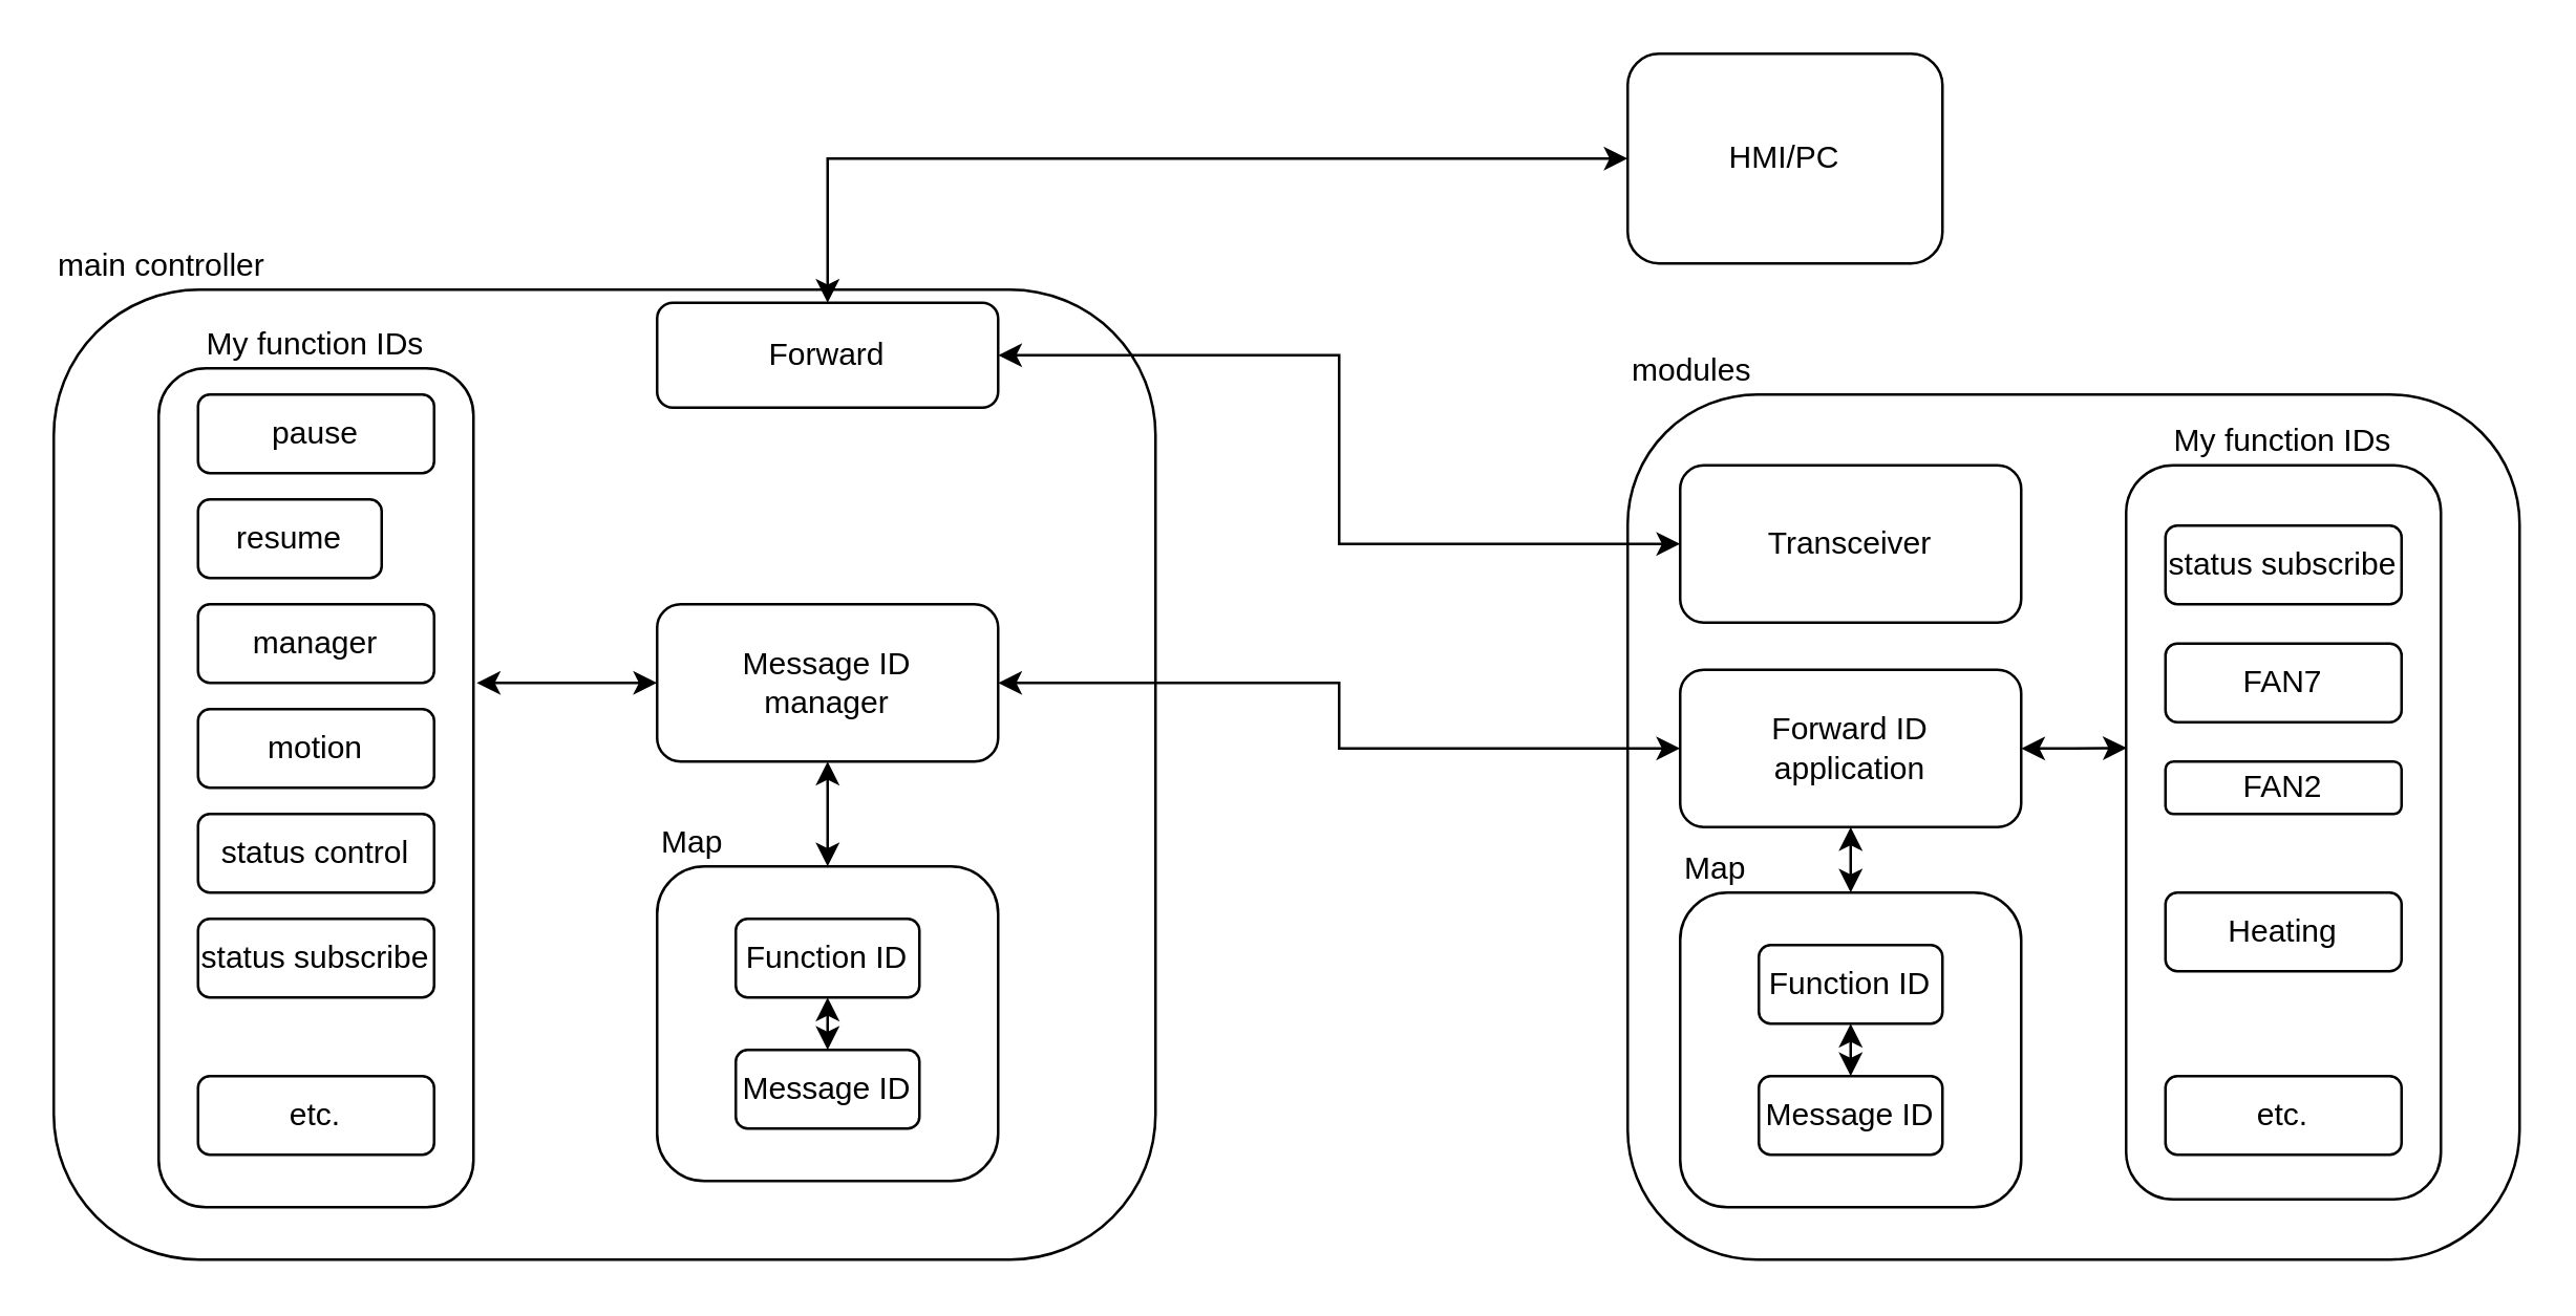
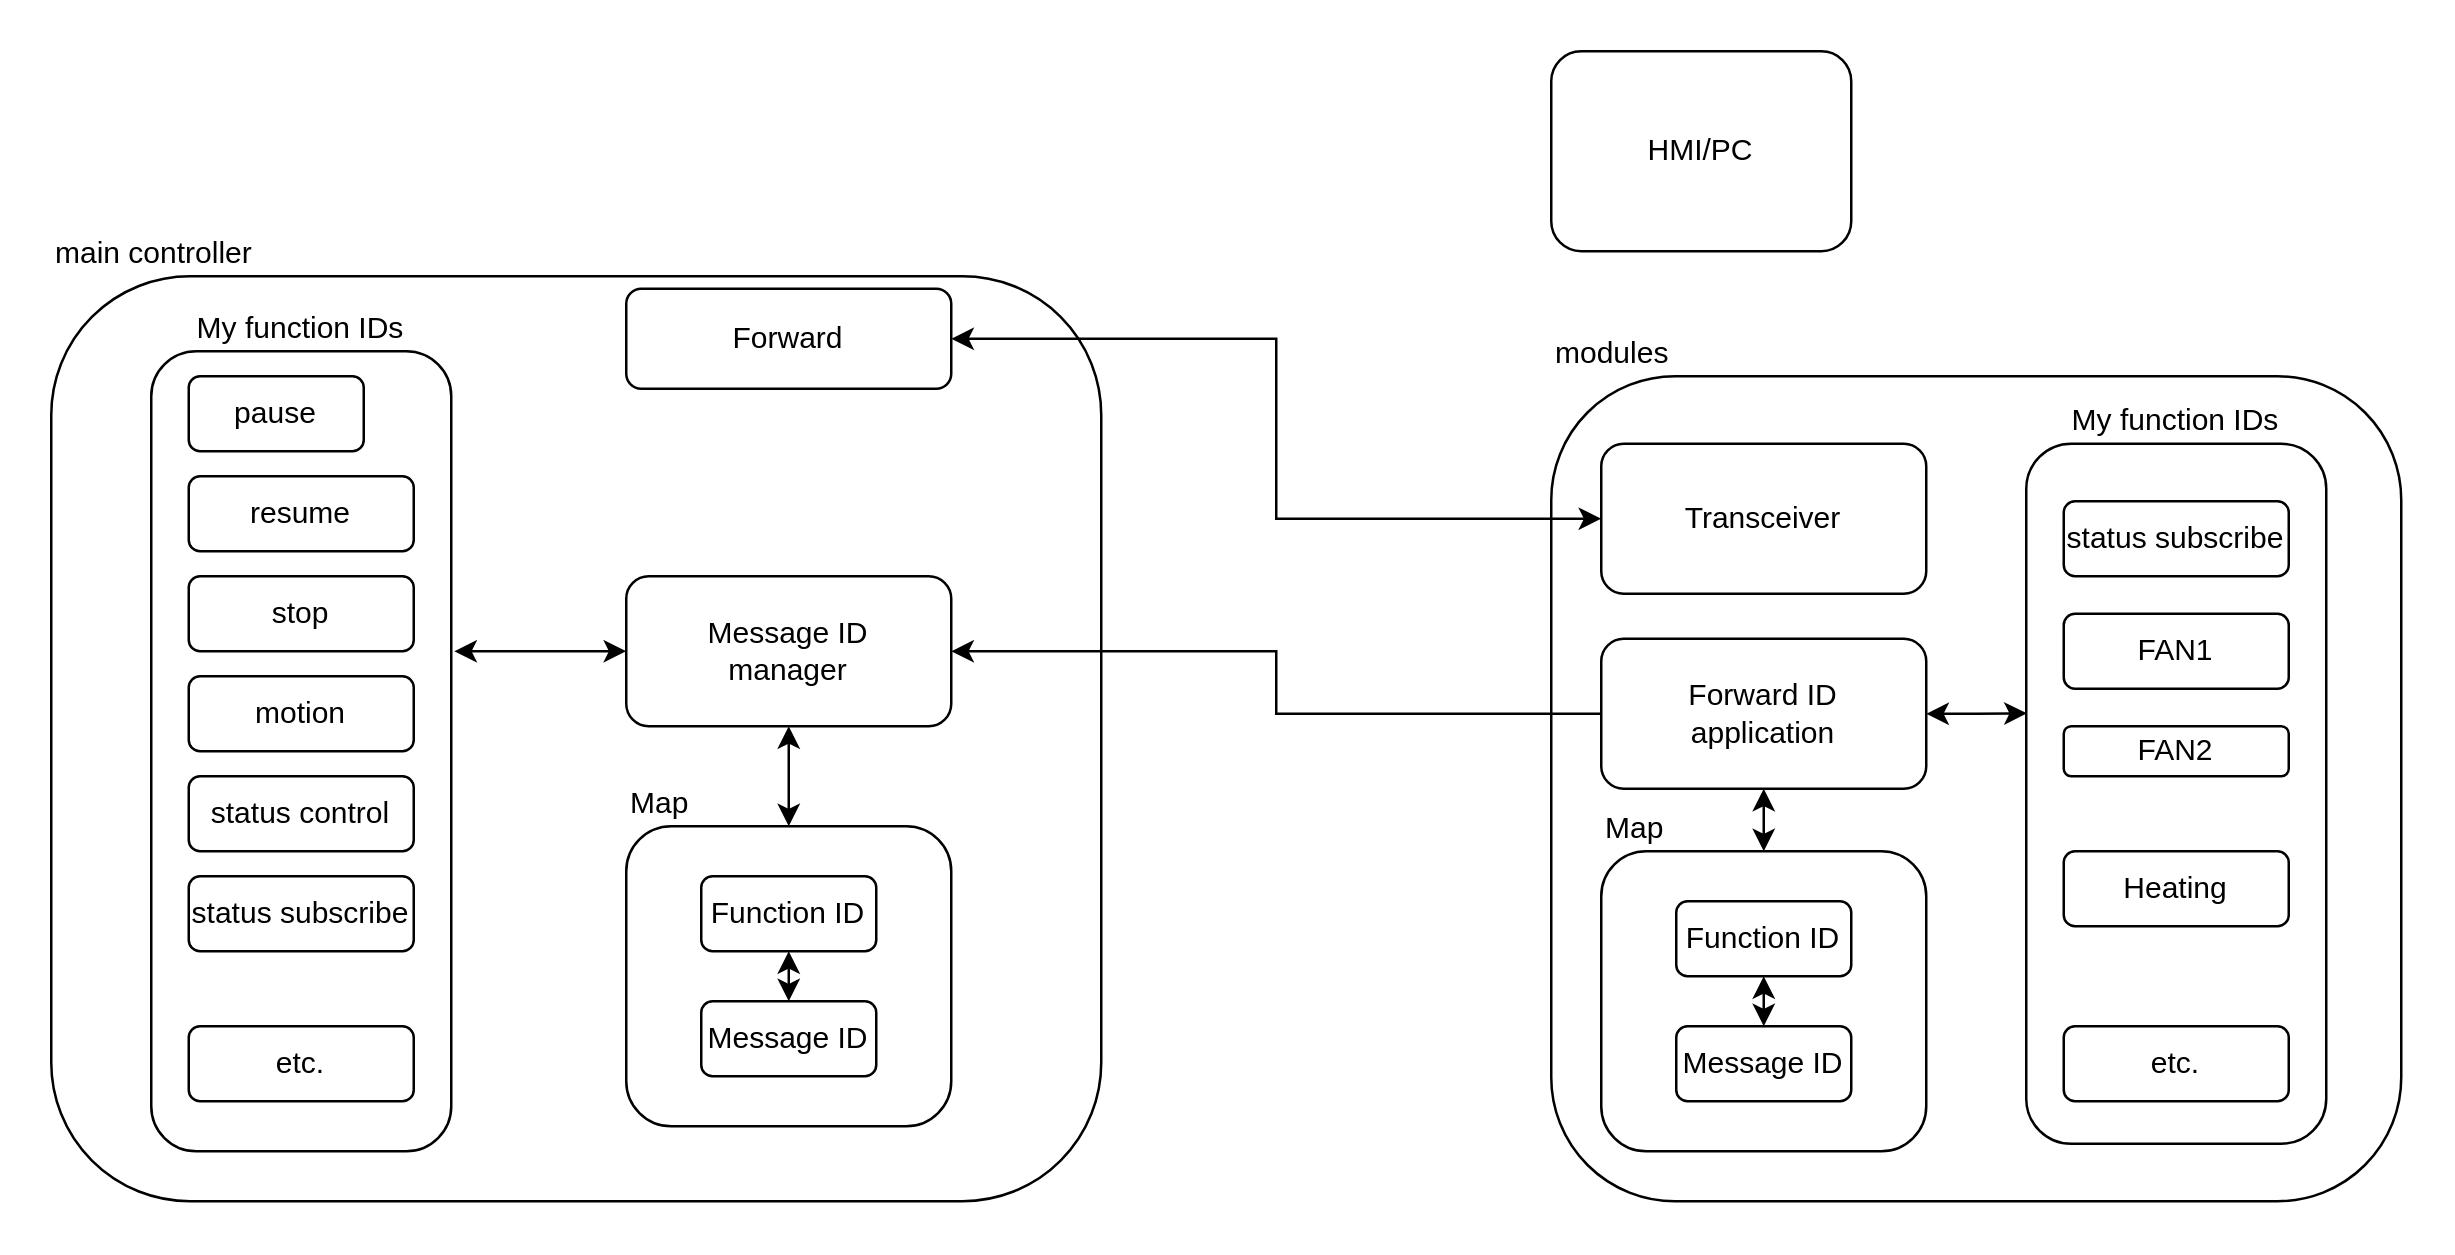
  <mxCell id="0" />
  <mxCell id="1" parent="0" />
  <mxCell id="2" value="main controller" style="shape=ext;rounded=1;html=1;whiteSpace=wrap;labelPosition=center;verticalLabelPosition=top;align=left;verticalAlign=bottom;" parent="1" vertex="1"><mxGeometry x="20" y="110" width="420" height="370" as="geometry" /></mxCell>
  <mxCell id="3" value="Map" style="shape=ext;rounded=1;html=1;whiteSpace=wrap;align=left;labelPosition=center;verticalLabelPosition=top;verticalAlign=bottom;" parent="1" vertex="1"><mxGeometry x="250" y="330" width="130" height="120" as="geometry" /></mxCell>
  <mxCell id="4" value="Function ID" style="shape=ext;rounded=1;html=1;whiteSpace=wrap;align=center;" parent="1" vertex="1"><mxGeometry x="280" y="350" width="70" height="30" as="geometry" /></mxCell>
  <mxCell id="5" value="My function IDs" style="shape=ext;rounded=1;html=1;whiteSpace=wrap;align=center;labelPosition=center;verticalLabelPosition=top;verticalAlign=bottom;" parent="1" vertex="1"><mxGeometry x="60" y="140" width="120" height="320" as="geometry" /></mxCell>
  <mxCell id="6" style="edgeStyle=none;rounded=0;orthogonalLoop=1;jettySize=auto;html=1;exitX=0.5;exitY=0;exitDx=0;exitDy=0;entryX=0.5;entryY=1;entryDx=0;entryDy=0;startArrow=classic;startFill=1;" parent="1" source="7" target="4" edge="1"><mxGeometry relative="1" as="geometry" /></mxCell>
  <mxCell id="7" value="Message ID" style="shape=ext;rounded=1;html=1;whiteSpace=wrap;align=center;" parent="1" vertex="1"><mxGeometry x="280" y="400" width="70" height="30" as="geometry" /></mxCell>
  <mxCell id="8" value="Forward" style="shape=ext;rounded=1;html=1;whiteSpace=wrap;align=center;labelPosition=center;verticalLabelPosition=middle;verticalAlign=middle;" parent="1" vertex="1"><mxGeometry x="250" y="115" width="130" height="40" as="geometry" /></mxCell>
- <mxCell id="9" value="pause" style="shape=ext;rounded=1;html=1;whiteSpace=wrap;align=center;" parent="1" vertex="1"><mxGeometry x="75" y="150" width="90" height="30" as="geometry" /></mxCell>
- <mxCell id="10" value="manager" style="shape=ext;rounded=1;html=1;whiteSpace=wrap;align=center;" parent="1" vertex="1"><mxGeometry x="75" y="230" width="90" height="30" as="geometry" /></mxCell>
+ <mxCell id="9" value="pause" style="shape=ext;rounded=1;html=1;whiteSpace=wrap;align=center;" parent="1" vertex="1"><mxGeometry x="75" y="150" width="70" height="30" as="geometry" /></mxCell>
+ <mxCell id="10" value="stop" style="shape=ext;rounded=1;html=1;whiteSpace=wrap;align=center;" parent="1" vertex="1"><mxGeometry x="75" y="230" width="90" height="30" as="geometry" /></mxCell>
  <mxCell id="11" value="etc." style="shape=ext;rounded=1;html=1;whiteSpace=wrap;align=center;" parent="1" vertex="1"><mxGeometry x="75" y="410" width="90" height="30" as="geometry" /></mxCell>
- <mxCell id="12" value="resume" style="shape=ext;rounded=1;html=1;whiteSpace=wrap;align=center;" parent="1" vertex="1"><mxGeometry x="75" y="190" width="70" height="30" as="geometry" /></mxCell>
+ <mxCell id="12" value="resume" style="shape=ext;rounded=1;html=1;whiteSpace=wrap;align=center;" parent="1" vertex="1"><mxGeometry x="75" y="190" width="90" height="30" as="geometry" /></mxCell>
  <mxCell id="13" value="motion" style="shape=ext;rounded=1;html=1;whiteSpace=wrap;align=center;" parent="1" vertex="1"><mxGeometry x="75" y="270" width="90" height="30" as="geometry" /></mxCell>
  <mxCell id="14" value="status control" style="shape=ext;rounded=1;html=1;whiteSpace=wrap;align=center;" parent="1" vertex="1"><mxGeometry x="75" y="310" width="90" height="30" as="geometry" /></mxCell>
  <mxCell id="15" value="status subscribe" style="shape=ext;rounded=1;html=1;whiteSpace=wrap;align=center;" parent="1" vertex="1"><mxGeometry x="75" y="350" width="90" height="30" as="geometry" /></mxCell>
  <mxCell id="16" style="edgeStyle=orthogonalEdgeStyle;rounded=0;orthogonalLoop=1;jettySize=auto;html=1;exitX=0.5;exitY=1;exitDx=0;exitDy=0;entryX=0.5;entryY=0;entryDx=0;entryDy=0;startArrow=classic;startFill=1;" parent="1" source="18" target="3" edge="1"><mxGeometry relative="1" as="geometry" /></mxCell>
  <mxCell id="17" style="edgeStyle=orthogonalEdgeStyle;rounded=0;orthogonalLoop=1;jettySize=auto;html=1;exitX=0;exitY=0.5;exitDx=0;exitDy=0;entryX=1.01;entryY=0.375;entryDx=0;entryDy=0;entryPerimeter=0;startArrow=classic;startFill=1;" parent="1" source="18" target="5" edge="1"><mxGeometry relative="1" as="geometry" /></mxCell>
  <mxCell id="18" value="Message ID&lt;br&gt;manager" style="shape=ext;rounded=1;html=1;whiteSpace=wrap;align=center;labelPosition=center;verticalLabelPosition=middle;verticalAlign=middle;" parent="1" vertex="1"><mxGeometry x="250" y="230" width="130" height="60" as="geometry" /></mxCell>
  <mxCell id="19" value="modules" style="shape=ext;rounded=1;html=1;whiteSpace=wrap;labelPosition=center;verticalLabelPosition=top;align=left;verticalAlign=bottom;" parent="1" vertex="1"><mxGeometry x="620" y="150" width="340" height="330" as="geometry" /></mxCell>
  <mxCell id="20" value="My function IDs" style="shape=ext;rounded=1;html=1;whiteSpace=wrap;align=center;labelPosition=center;verticalLabelPosition=top;verticalAlign=bottom;" parent="1" vertex="1"><mxGeometry x="810" y="177" width="120" height="280" as="geometry" /></mxCell>
  <mxCell id="21" value="etc." style="shape=ext;rounded=1;html=1;whiteSpace=wrap;align=center;" parent="1" vertex="1"><mxGeometry x="825" y="410" width="90" height="30" as="geometry" /></mxCell>
  <mxCell id="22" value="status subscribe" style="shape=ext;rounded=1;html=1;whiteSpace=wrap;align=center;" parent="1" vertex="1"><mxGeometry x="825" y="200" width="90" height="30" as="geometry" /></mxCell>
  <mxCell id="23" value="Heating" style="shape=ext;rounded=1;html=1;whiteSpace=wrap;align=center;" parent="1" vertex="1"><mxGeometry x="825" y="340" width="90" height="30" as="geometry" /></mxCell>
  <mxCell id="24" value="Map" style="shape=ext;rounded=1;html=1;whiteSpace=wrap;align=left;labelPosition=center;verticalLabelPosition=top;verticalAlign=bottom;" parent="1" vertex="1"><mxGeometry x="640" y="340" width="130" height="120" as="geometry" /></mxCell>
  <mxCell id="25" style="edgeStyle=orthogonalEdgeStyle;rounded=0;orthogonalLoop=1;jettySize=auto;html=1;exitX=0.5;exitY=1;exitDx=0;exitDy=0;entryX=0.5;entryY=0;entryDx=0;entryDy=0;startArrow=classic;startFill=1;" parent="1" source="26" target="27" edge="1"><mxGeometry relative="1" as="geometry" /></mxCell>
  <mxCell id="26" value="Function ID" style="shape=ext;rounded=1;html=1;whiteSpace=wrap;align=center;" parent="1" vertex="1"><mxGeometry x="670" y="360" width="70" height="30" as="geometry" /></mxCell>
  <mxCell id="27" value="Message ID" style="shape=ext;rounded=1;html=1;whiteSpace=wrap;align=center;" parent="1" vertex="1"><mxGeometry x="670" y="410" width="70" height="30" as="geometry" /></mxCell>
  <mxCell id="28" style="edgeStyle=orthogonalEdgeStyle;rounded=0;orthogonalLoop=1;jettySize=auto;html=1;exitX=0.5;exitY=1;exitDx=0;exitDy=0;entryX=0.5;entryY=0;entryDx=0;entryDy=0;startArrow=classic;startFill=1;" parent="1" source="30" target="24" edge="1"><mxGeometry relative="1" as="geometry" /></mxCell>
  <mxCell id="29" style="edgeStyle=orthogonalEdgeStyle;rounded=0;orthogonalLoop=1;jettySize=auto;html=1;exitX=1;exitY=0.5;exitDx=0;exitDy=0;entryX=0.002;entryY=0.385;entryDx=0;entryDy=0;entryPerimeter=0;startArrow=classic;startFill=1;" parent="1" source="30" target="20" edge="1"><mxGeometry relative="1" as="geometry" /></mxCell>
  <mxCell id="30" value="Forward ID&lt;br&gt;application" style="shape=ext;rounded=1;html=1;whiteSpace=wrap;align=center;labelPosition=center;verticalLabelPosition=middle;verticalAlign=middle;" parent="1" vertex="1"><mxGeometry x="640" y="255" width="130" height="60" as="geometry" /></mxCell>
  <mxCell id="31" value="Transceiver" style="shape=ext;rounded=1;html=1;whiteSpace=wrap;align=center;labelPosition=center;verticalLabelPosition=middle;verticalAlign=middle;" parent="1" vertex="1"><mxGeometry x="640" y="177" width="130" height="60" as="geometry" /></mxCell>
- <mxCell id="32" style="edgeStyle=orthogonalEdgeStyle;rounded=0;orthogonalLoop=1;jettySize=auto;html=1;exitX=0;exitY=0.5;exitDx=0;exitDy=0;startArrow=classic;startFill=1;" parent="1" source="33" target="8" edge="1"><mxGeometry relative="1" as="geometry" /></mxCell>
  <mxCell id="33" value="HMI/PC" style="shape=ext;rounded=1;html=1;whiteSpace=wrap;align=center;" parent="1" vertex="1"><mxGeometry x="620" y="20" width="120" height="80" as="geometry" /></mxCell>
  <mxCell id="34" style="edgeStyle=orthogonalEdgeStyle;rounded=0;orthogonalLoop=1;jettySize=auto;html=1;exitX=1;exitY=0.5;exitDx=0;exitDy=0;entryX=0;entryY=0.5;entryDx=0;entryDy=0;startArrow=classic;startFill=1;" parent="1" source="8" target="31" edge="1"><mxGeometry relative="1" as="geometry" /></mxCell>
- <mxCell id="35" value="FAN7" style="shape=ext;rounded=1;html=1;whiteSpace=wrap;align=center;" parent="1" vertex="1"><mxGeometry x="825" y="245" width="90" height="30" as="geometry" /></mxCell>
+ <mxCell id="35" value="FAN1" style="shape=ext;rounded=1;html=1;whiteSpace=wrap;align=center;" parent="1" vertex="1"><mxGeometry x="825" y="245" width="90" height="30" as="geometry" /></mxCell>
  <mxCell id="36" value="FAN2" style="shape=ext;rounded=1;html=1;whiteSpace=wrap;align=center;" parent="1" vertex="1"><mxGeometry x="825" y="290" width="90" height="20" as="geometry" /></mxCell>
- <mxCell id="37" style="edgeStyle=orthogonalEdgeStyle;rounded=0;orthogonalLoop=1;jettySize=auto;html=1;exitX=1;exitY=0.5;exitDx=0;exitDy=0;entryX=0;entryY=0.5;entryDx=0;entryDy=0;startArrow=classic;startFill=1;" parent="1" source="18" target="30" edge="1"><mxGeometry relative="1" as="geometry" /></mxCell>
+ <mxCell id="37" style="edgeStyle=orthogonalEdgeStyle;rounded=0;orthogonalLoop=1;jettySize=auto;html=1;exitX=1;exitY=0.5;exitDx=0;exitDy=0;entryX=0;entryY=0.5;entryDx=0;entryDy=0;startArrow=classic;startFill=1;endArrow=none;" parent="1" source="18" target="30" edge="1"><mxGeometry relative="1" as="geometry" /></mxCell>
